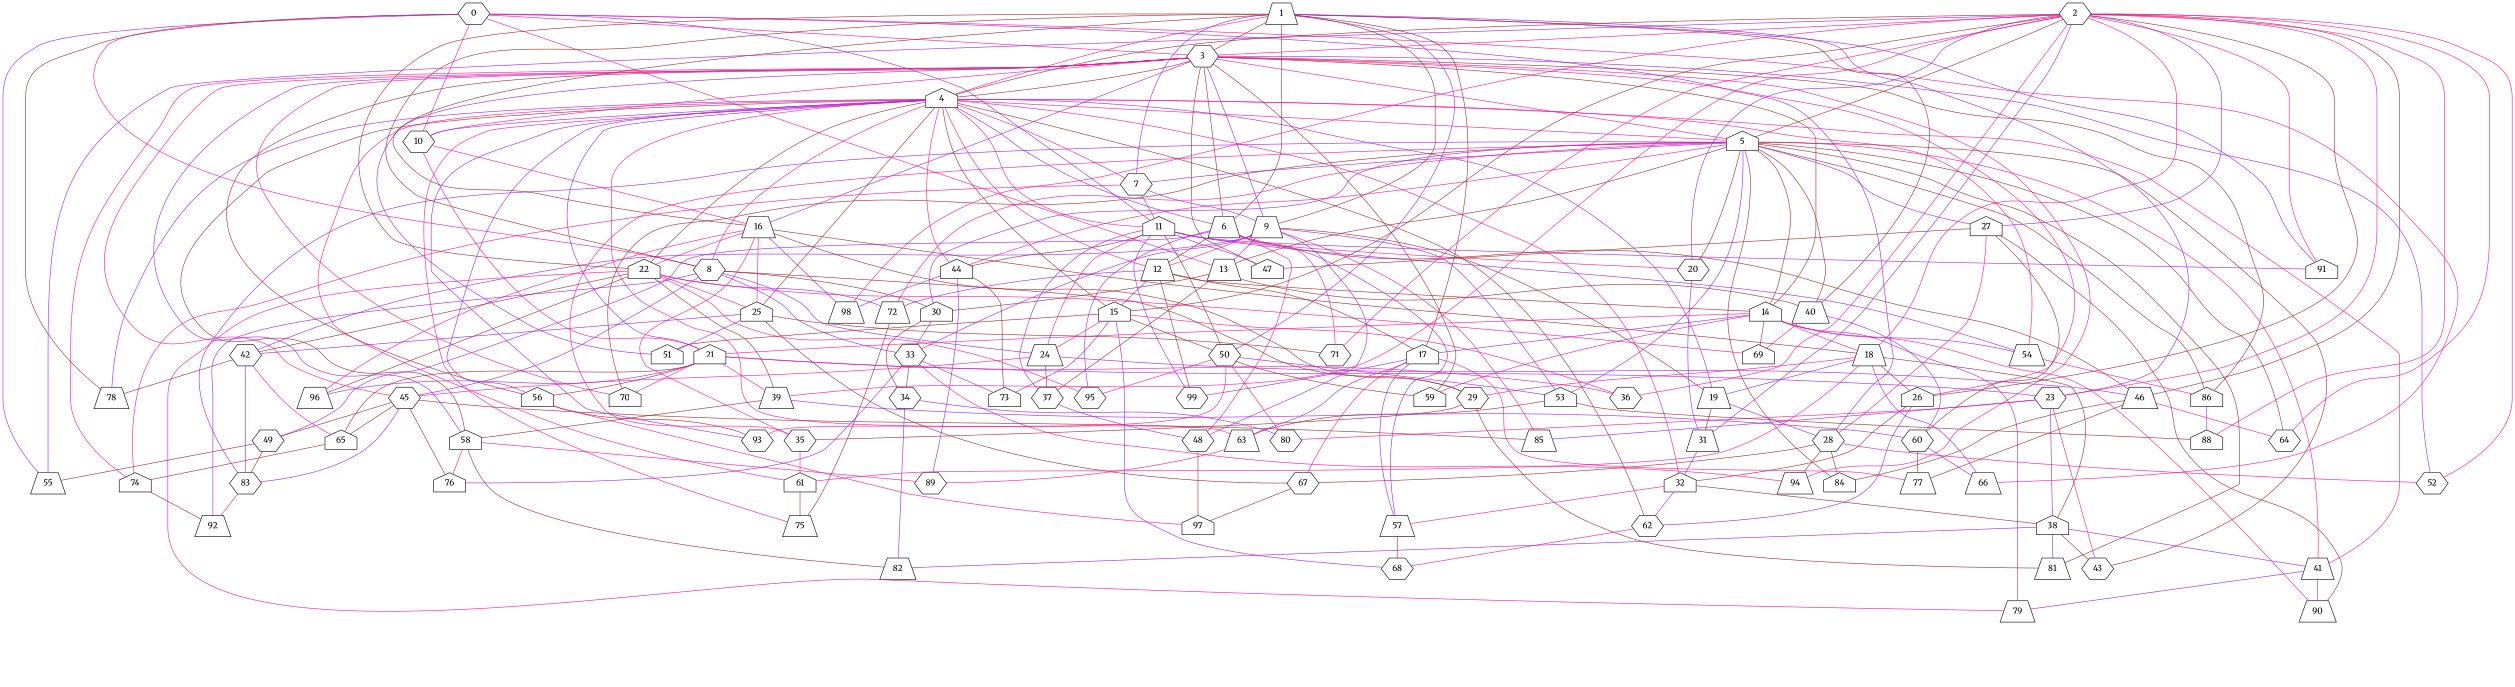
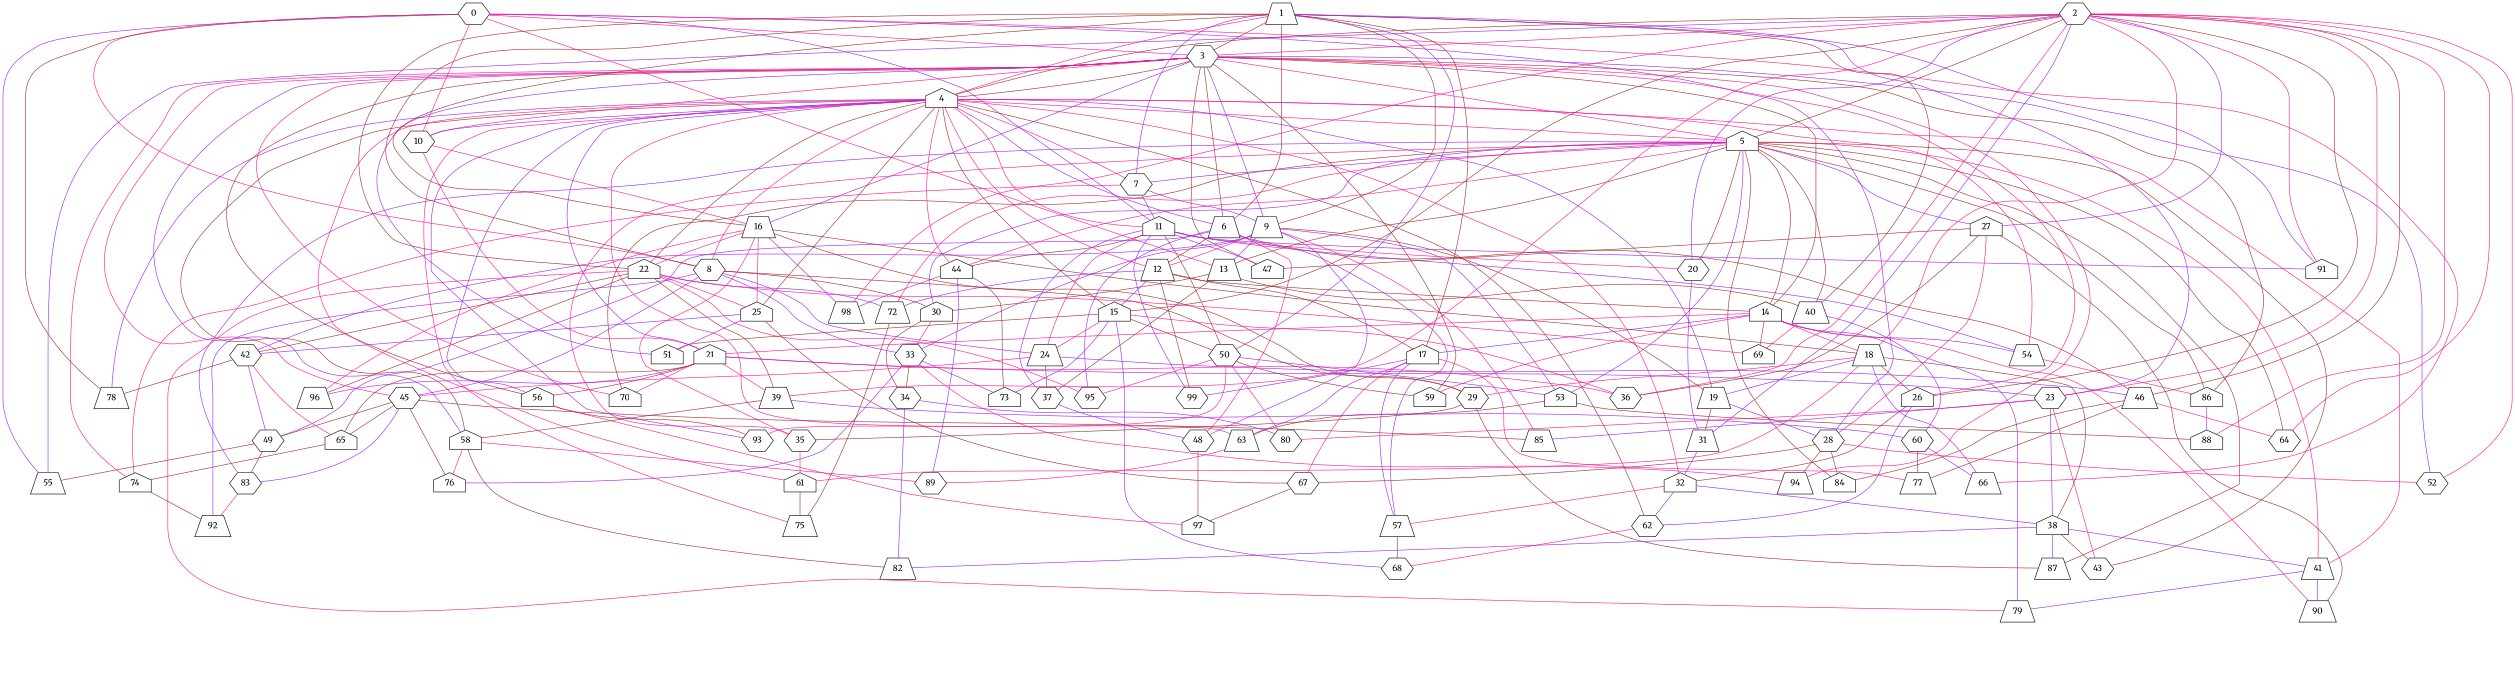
  strict graph {
    fontname=Merriweather
    node [fontname=Merriweather shape=hexagon]
    edge [color=brown fontname=Merriweather is_available=True prob=1.0]
    0
    3
    8
    10
    11 [shape=house]
    13 [shape=trapezium]
    28
    55 [shape=trapezium]
    66 [shape=trapezium]
    78 [shape=trapezium]
    4 [shape=house]
    6 [shape=trapezium]
    9 [shape=trapezium]
    16 [shape=trapezium]
    5 [shape=house]
    26 [shape=house]
    52
    14 [shape=house]
    45
    47 [shape=house]
    51 [shape=house]
    56 [shape=house]
    58 [shape=house]
    59 [shape=house]
    70 [shape=house]
    74 [shape=house]
    86 [shape=house]
    94 [shape=trapezium]
    30 [shape=house]
    24 [shape=trapezium]
    29
    33
    92 [shape=trapezium]
    21 [shape=house]
    50
    91 [shape=house]
    20
    44 [shape=house]
    54 [shape=trapezium]
    37
    99
    40 [shape=trapezium]
    84 [shape=house]
    67
    1 [shape=trapezium]
    7
    17 [shape=house]
    22 [shape=house]
    23
    15 [shape=house]
    12 [shape=trapezium]
    19 [shape=trapezium]
    25 [shape=house]
    32 [shape=house]
    41 [shape=trapezium]
    61 [shape=house]
    62
    63 [shape=trapezium]
    75 [shape=trapezium]
    93
    46 [shape=trapezium]
-   71
    48
    49
    57 [shape=trapezium]
    95
    53 [shape=house]
    42
    85 [shape=trapezium]
    18 [shape=trapezium]
    98 [shape=trapezium]
    35
    96 [shape=trapezium]
    77 [shape=trapezium]
    39 [shape=trapezium]
    72 [shape=trapezium]
    69 [shape=house]
    79 [shape=trapezium]
    43
    38 [shape=house]
    80
    60
    2
    27 [shape=house]
    31 [shape=trapezium]
    36
    64
    88 [shape=house]
-   81 [shape=trapezium]
+   81 [shape=trapezium label=87]
    83
    68
    73 [shape=house]
    90 [shape=trapezium]
    65 [shape=house]
    76 [shape=house]
    97 [shape=house]
    82 [shape=trapezium]
    89
    34
    0 -- 3 [color=deeppink prob=0.781044234574]
    0 -- 8 [color=deeppink prob=0.309882505511]
    0 -- 10 [color=deeppink prob=0.795253618875]
    0 -- 11 [color=purple prob=0.104069715777]
    0 -- 13 [color=deeppink prob=0.842999202332]
    0 -- 28 [color=purple]
    0 -- 55 [color=purple prob=0.560405311293]
    0 -- 66 [color=deeppink]
    0 -- 78
    3 -- 10 [color=deeppink prob=0.524829097498]
    3 -- 4 [prob=0.303658804634]
    3 -- 6 [prob=0.886531903298]
    3 -- 9 [color=purple prob=0.736651731881]
    3 -- 16 [color=purple prob=0.379229275809]
    3 -- 5 [color=deeppink prob=0.84972350699]
    3 -- 26 [color=deeppink prob=0.476791928799]
    3 -- 52 [color=purple prob=0.227343726335]
    3 -- 14 [prob=0.658766304751]
    3 -- 45 [color=deeppink prob=0.953213835929]
    3 -- 47 [prob=0.31783150915]
    3 -- 51 [color=purple]
    3 -- 56 [prob=0.602562968829]
    3 -- 58 [color=purple prob=0.775796529915]
    3 -- 59
    3 -- 70 [color=deeppink prob=0.352735616926]
    3 -- 74 [color=deeppink prob=0.903693549839]
    3 -- 86
    3 -- 94 [color=deeppink prob=0.667912325215]
    8 -- 45 [color=purple]
    8 -- 30
    8 -- 24 [color=purple prob=0.521877363648]
    8 -- 29
    8 -- 33 [color=purple prob=0.55445067595]
    8 -- 92 [color=purple]
    10 -- 16 [color=deeppink prob=0.538696510891]
    10 -- 21 [color=deeppink prob=0.813909216029]
    11 -- 47 [color=purple]
    11 -- 24 [color=deeppink]
    11 -- 50
    11 -- 91 [color=purple]
    11 -- 20 [color=deeppink prob=0.218252930649]
    11 -- 44 [prob=0.732519776239]
    11 -- 54 [color=purple prob=0.542191861494]
    11 -- 37 [color=purple]
    11 -- 99 [color=purple prob=0.424605180857]
    13 -- 30 [prob=0.495187662629]
    13 -- 37 [prob=0.510353387465]
    13 -- 40 [prob=0.8551110977]
    28 -- 52 [color=deeppink prob=0.501537317467]
    28 -- 94 [prob=0.317031802463]
    28 -- 84 [prob=0.280714114203]
    28 -- 67 [prob=0.0761695796294]
    4 -- 8 [color=deeppink]
    4 -- 10 [color=purple prob=0.873812308618]
    4 -- 11 [color=deeppink prob=0.335973604858]
    4 -- 78 [color=purple]
    4 -- 6 [color=purple prob=0.860819398804]
    4 -- 5 [color=deeppink prob=0.189782164444]
    4 -- 56 [color=purple prob=0.240635104462]
    4 -- 58
    4 -- 21 [color=purple prob=0.312828199325]
    4 -- 44 [color=deeppink prob=0.998188537835]
    4 -- 54 [color=deeppink]
    4 -- 7 [color=deeppink]
    4 -- 22 [prob=0.938910058486]
    4 -- 15
    4 -- 12 [color=deeppink prob=0.782612846964]
    4 -- 19 [color=purple prob=0.949853936706]
    4 -- 25 [prob=0.355279345063]
    4 -- 32 [color=deeppink prob=0.161800592343]
    4 -- 41 [color=deeppink prob=0.89594093419]
    4 -- 61 [color=deeppink prob=0.578072810754]
    4 -- 62 [prob=0.681107849489]
    4 -- 63 [color=deeppink prob=0.898574446318]
    4 -- 75 [color=deeppink]
    4 -- 93 [color=purple prob=0.180568498211]
    6 -- 12 [prob=0.672170869877]
    6 -- 46 [prob=0.884114005754]
-   6 -- 71 [color=deeppink prob=0.0786069211162]
    6 -- 48 [color=deeppink]
    6 -- 49 [color=purple]
    6 -- 57 [color=purple prob=0.588618705761]
    6 -- 95 [color=purple prob=0.520805291022]
    9 -- 13 [color=purple prob=0.0123419764904]
    9 -- 33 [color=purple prob=0.182110677031]
    9 -- 12 [color=deeppink prob=0.407363412305]
    9 -- 19 [prob=0.89348214217]
    9 -- 48 [color=purple prob=0.0849411444528]
    9 -- 53 [color=purple prob=0.930205442916]
    9 -- 42 [color=purple prob=0.962665515628]
    9 -- 85 [color=deeppink prob=0.140364736832]
    16 -- 29 [prob=0.0640040495081]
    16 -- 22 [color=deeppink prob=0.668627389076]
    16 -- 25 [color=deeppink prob=0.878221654688]
    16 -- 18 [prob=0.540079275543]
    16 -- 98 [color=purple]
    16 -- 35 [color=deeppink]
    16 -- 96 [color=deeppink]
    5 -- 13 [prob=0.779040372512]
    5 -- 14
    5 -- 70 [prob=0.544070750324]
    5 -- 86 [prob=0.595062805547]
    5 -- 30 [color=purple prob=0.207673266659]
    5 -- 20 [prob=0.0111525228708]
    5 -- 44 [color=deeppink prob=0.959333139863]
    5 -- 40 [prob=0.0757380140204]
    5 -- 84 [prob=0.407225584322]
    5 -- 7 [color=purple prob=0.0899749888807]
    5 -- 41 [color=deeppink prob=0.244035609549]
    5 -- 53 [color=purple]
    5 -- 35 [color=deeppink prob=0.349263187603]
    5 -- 72 [color=deeppink prob=0.736190294305]
    5 -- 43
    5 -- 27 [color=purple prob=0.155839274021]
    5 -- 64 [prob=0.316085089803]
    5 -- 81 [prob=0.417570650327]
    5 -- 83 [color=purple]
    26 -- 32 [prob=0.309126669062]
    26 -- 62 [color=purple prob=0.485851668638]
    14 -- 59 [color=deeppink prob=0.215387585313]
    14 -- 21 [color=deeppink prob=0.404016241236]
    14 -- 54 [color=purple]
    14 -- 17 [color=purple prob=0.00707508537242]
    14 -- 18 [color=deeppink prob=0.963923331628]
    14 -- 69 [prob=0.783870812483]
    14 -- 79 [color=purple prob=0.914446145395]
    14 -- 90 [color=deeppink prob=0.739811743253]
    45 -- 49 [prob=0.0917706478598]
    45 -- 85 [prob=0.304603823405]
    45 -- 83 [color=purple prob=0.676556757333]
    45 -- 65 [prob=0.519910741657]
    45 -- 76 [prob=0.182625229281]
    56 -- 93 [prob=0.174836076875]
    56 -- 97 [color=deeppink]
    58 -- 76 [color=deeppink prob=0.0809401582194]
    58 -- 82 [prob=0.651574206874]
    58 -- 89 [color=deeppink]
    74 -- 92
    86 -- 88 [color=purple prob=0.161082667768]
    30 -- 33 [color=deeppink prob=0.29508191815]
    30 -- 34
    24 -- 45 [color=deeppink]
    24 -- 37 [prob=0.980816926472]
    24 -- 46 [color=purple]
    29 -- 35 [prob=0.350593453356]
    29 -- 81 [prob=0.119242409407]
    33 -- 94 [color=deeppink prob=0.703067871053]
    33 -- 73 [color=purple prob=0.183969975699]
    33 -- 76 [color=purple prob=0.620948015437]
    33 -- 34 [prob=0.169822562806]
    21 -- 56 [prob=0.337034072431]
    21 -- 70 [color=deeppink]
    21 -- 23 [color=purple prob=0.374071826622]
    21 -- 96 [color=purple prob=0.599261397471]
    21 -- 39 [color=deeppink]
    21 -- 36 [color=deeppink prob=0.933214607458]
    21 -- 65 [prob=0.5287258904]
    50 -- 59
    50 -- 93 [color=deeppink prob=0.12453875303]
    50 -- 95 [color=deeppink prob=0.68002246835]
    50 -- 53 [color=purple prob=0.442111199927]
    50 -- 80 [color=deeppink prob=0.175147300256]
    20 -- 31 [color=purple prob=0.750483768694]
    44 -- 98 [color=purple]
    44 -- 73 [prob=0.229405847505]
    44 -- 89 [color=purple prob=0.109543861405]
    54 -- 86 [color=deeppink]
    37 -- 48 [color=purple prob=0.389849204633]
    40 -- 69 [color=deeppink prob=0.73150446554]
    40 -- 60 [color=purple]
    67 -- 97 [prob=0.777342692546]
    1 -- 3 [prob=0.954683427619]
    1 -- 8 [prob=0.717125841702]
    1 -- 4 [color=deeppink prob=0.939183113704]
    1 -- 6
    1 -- 9
    1 -- 16 [prob=0.0889180121969]
    1 -- 50 [color=purple prob=0.0859383040977]
    1 -- 91 [color=purple]
    1 -- 40
    1 -- 7 [color=purple]
    1 -- 17 [prob=0.504885564823]
    1 -- 22 [prob=0.184789941722]
    1 -- 23 [color=purple prob=0.959687377855]
    7 -- 11 [color=purple]
    7 -- 9 [color=purple prob=0.835303257231]
    7 -- 74 [color=deeppink prob=0.628952702067]
    17 -- 99 [color=purple prob=0.169413516899]
    17 -- 67 [color=deeppink prob=0.8809004838]
    17 -- 63 [color=purple prob=0.277033700044]
    17 -- 57 [color=purple prob=0.195962170672]
    17 -- 77 [color=deeppink]
    22 -- 25 [color=deeppink prob=0.921024709614]
    22 -- 95 [color=deeppink prob=0.840172009646]
    22 -- 42
    22 -- 96 [prob=0.849586214985]
    22 -- 39 [prob=0.85474135843]
    22 -- 72 [color=purple prob=0.728549843318]
    22 -- 69 [color=deeppink prob=0.420725592608]
    22 -- 79 [color=deeppink prob=0.0788001370886]
    23 -- 85 [color=purple]
    23 -- 43 [color=deeppink prob=0.213823409783]
    23 -- 38 [color=purple prob=0.516696785252]
    23 -- 80 [color=deeppink prob=0.473514933346]
    15 -- 51 [prob=0.262601306827]
    15 -- 24 [color=deeppink prob=0.697524939864]
    15 -- 50
    15 -- 36 [color=deeppink]
    15 -- 68 [color=purple prob=0.374833544667]
    15 -- 73 [color=purple]
    12 -- 14 [prob=0.293346323848]
    12 -- 99 [prob=0.799083556373]
    12 -- 17 [prob=0.797116787549]
    12 -- 15 [color=purple]
    12 -- 72 [color=purple prob=0.258532291437]
    19 -- 28 [color=purple]
    19 -- 31 [prob=0.736929536641]
    25 -- 51 [color=purple prob=0.751836690363]
    25 -- 67
-   25 -- 71 [prob=0.733163469979]
    25 -- 42 [color=purple prob=0.839500841886]
    32 -- 62 [color=purple]
    32 -- 57 [color=deeppink prob=0.611683539589]
-   32 -- 38 [prob=0.12383020981]
+   32 -- 38 [color=purple prob=0.12383020981]
    41 -- 79 [color=purple prob=0.72846532773]
    41 -- 90 [color=purple prob=0.0329936732257]
    61 -- 75 [prob=0.294277937538]
    62 -- 68 [color=deeppink prob=0.738897162344]
    63 -- 89 [color=deeppink prob=0.549254122345]
    46 -- 84
    46 -- 77 [prob=0.809937352656]
    46 -- 64 [color=deeppink prob=0.341067418814]
    48 -- 97
    49 -- 55 [prob=0.966034750435]
    49 -- 83 [prob=0.16607976027]
    57 -- 68 [prob=0.26790458883]
    53 -- 63 [prob=0.873967415665]
    53 -- 88
    42 -- 78 [prob=0.239853531944]
-   42 -- 83 [color=purple prob=0.30472287141]
+   42 -- 49 [color=purple prob=0.30472287141]
    42 -- 65 [color=deeppink prob=0.848573146223]
    18 -- 66 [color=purple prob=0.995382350836]
    18 -- 26
    18 -- 29 [color=deeppink prob=0.65438102144]
    18 -- 19 [color=purple prob=0.951974874809]
    18 -- 61 [color=deeppink]
    18 -- 38 [prob=0.275633979941]
    35 -- 61 [color=deeppink prob=0.19432031011]
    39 -- 58
    39 -- 60 [color=purple prob=0.912285885974]
    72 -- 75 [prob=0.872877044609]
    38 -- 41 [color=purple prob=0.936691173253]
    38 -- 43 [prob=0.958317569227]
    38 -- 81 [color=purple prob=0.4877344837]
    38 -- 82 [color=purple prob=0.162021868377]
    60 -- 66 [color=purple]
    60 -- 77 [prob=0.313168049756]
    2 -- 3 [color=deeppink prob=0.267443147159]
    2 -- 55 [color=purple prob=0.384372747995]
    2 -- 4 [prob=0.433104546007]
    2 -- 5 [prob=0.433854630451]
    2 -- 26 [prob=0.897880566001]
    2 -- 52 [color=deeppink prob=0.295809810786]
    2 -- 91 [color=deeppink prob=0.459446231795]
    2 -- 20 [color=purple prob=0.561118371396]
    2 -- 23 [color=deeppink]
    2 -- 15
    2 -- 46 [prob=0.695265398931]
-   2 -- 71 [color=deeppink prob=0.0644670145467]
    2 -- 18 [color=deeppink prob=0.656963830395]
    2 -- 98 [color=deeppink prob=0.458409872985]
    2 -- 39 [color=deeppink prob=0.867459987662]
    2 -- 27 [color=purple prob=0.13102141855]
    2 -- 31 [color=purple prob=0.982574850487]
    2 -- 36 [color=deeppink]
    2 -- 64 [color=deeppink prob=0.174104434304]
    2 -- 88 [color=deeppink prob=0.760372121774]
    27 -- 28 [color=deeppink prob=0.905018709831]
    27 -- 47
-   27 -- 60 [prob=0.253401148104]
+   27 -- 36 [prob=0.253401148104]
    27 -- 90
    31 -- 32 [color=purple prob=0.830471796752]
    83 -- 92 [color=deeppink]
    65 -- 74 [prob=0.757765042417]
    34 -- 80 [color=purple prob=0.517814929528]
    34 -- 82 [color=purple]
  }
